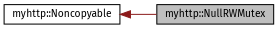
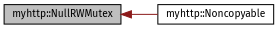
  digraph {
    rankdir=LR
    fontname="Fira Sans"
    node [color=black fontname="Fira Sans" fontsize=10 shape=record style=filled]
    n1 [fillcolor=grey75 fontcolor=black height=0.2 label="myhttp::NullRWMutex" width=0.4]
    n2 [fillcolor=white height=0.2 label="myhttp::Noncopyable" width=0.4]
-   n2 -> n1 [color=firebrick4 dir=back fontname="Fira Sans" fontsize=10 labelfontname=Helvetica labelfontsize=10 style=solid]
+   n1 -> n2 [color=firebrick4 dir=back fontname="Fira Sans" fontsize=10 labelfontname=Helvetica labelfontsize=10 style=solid]
  }
